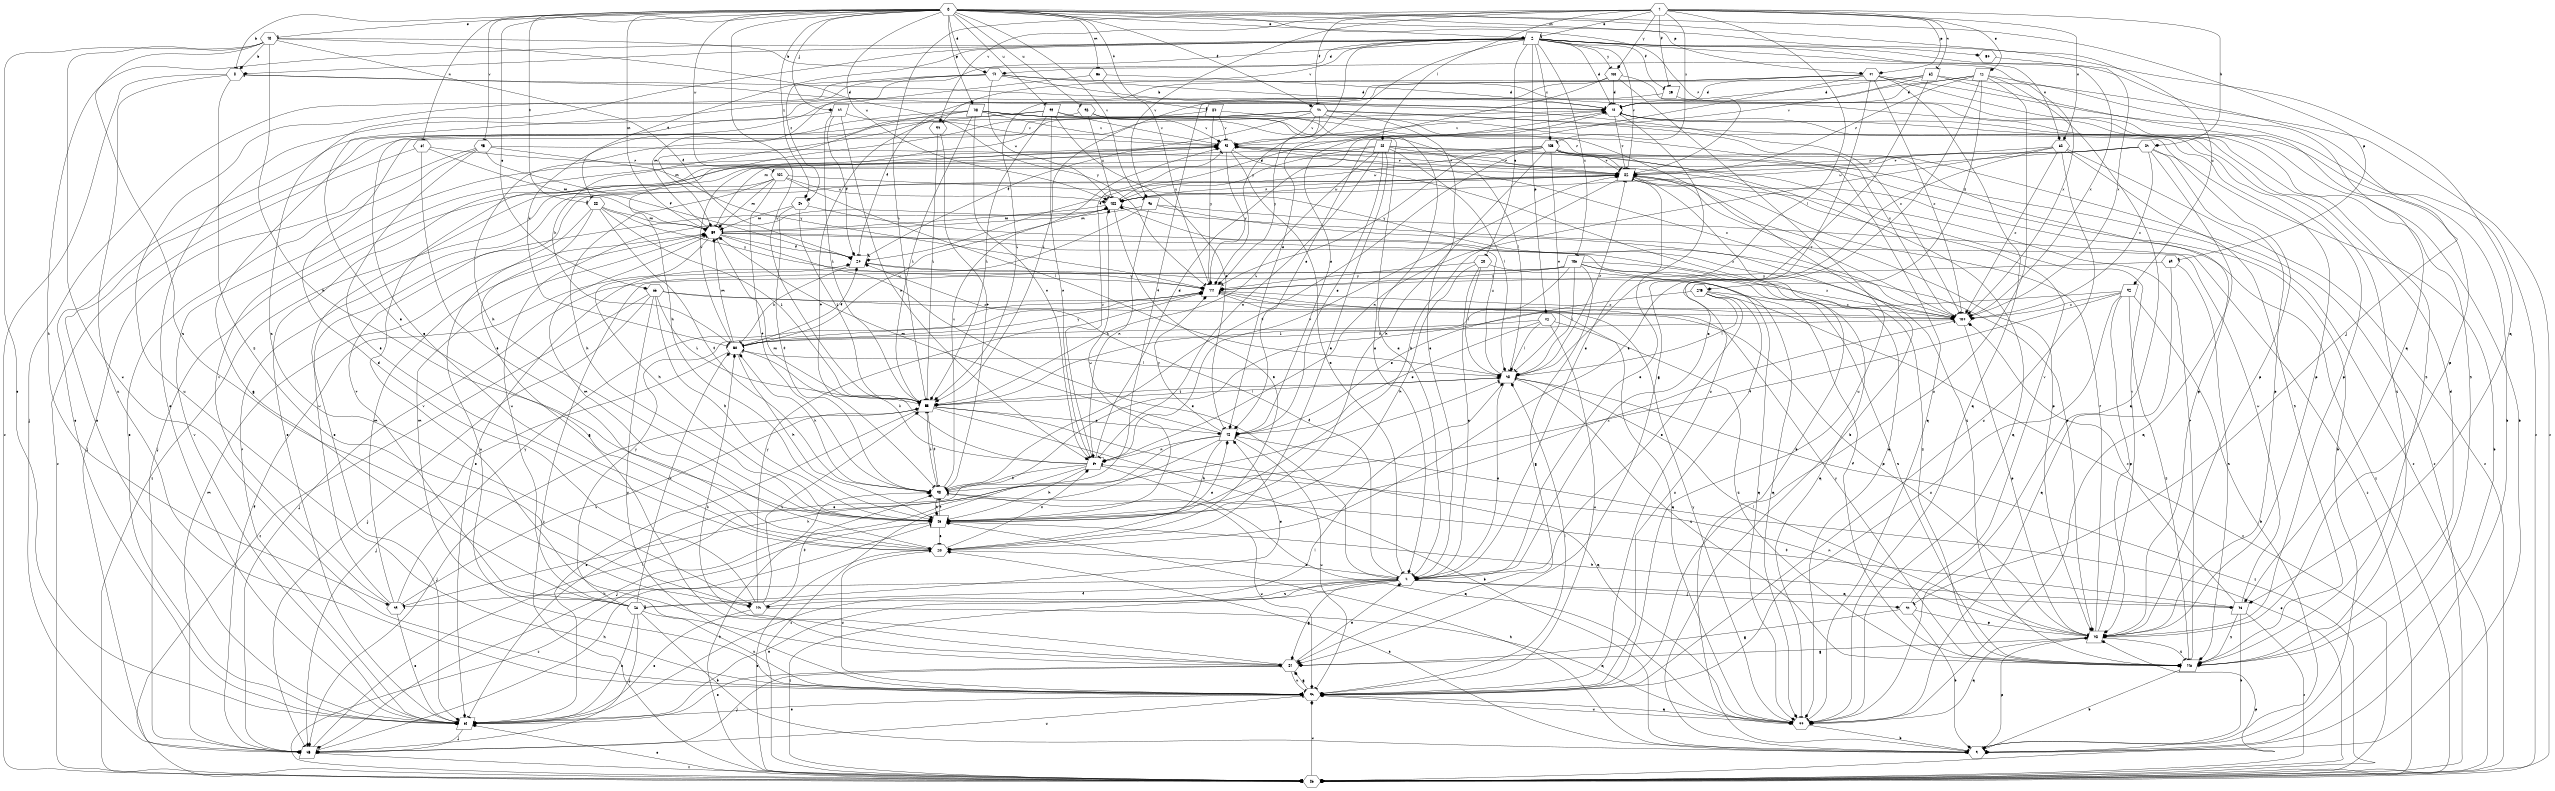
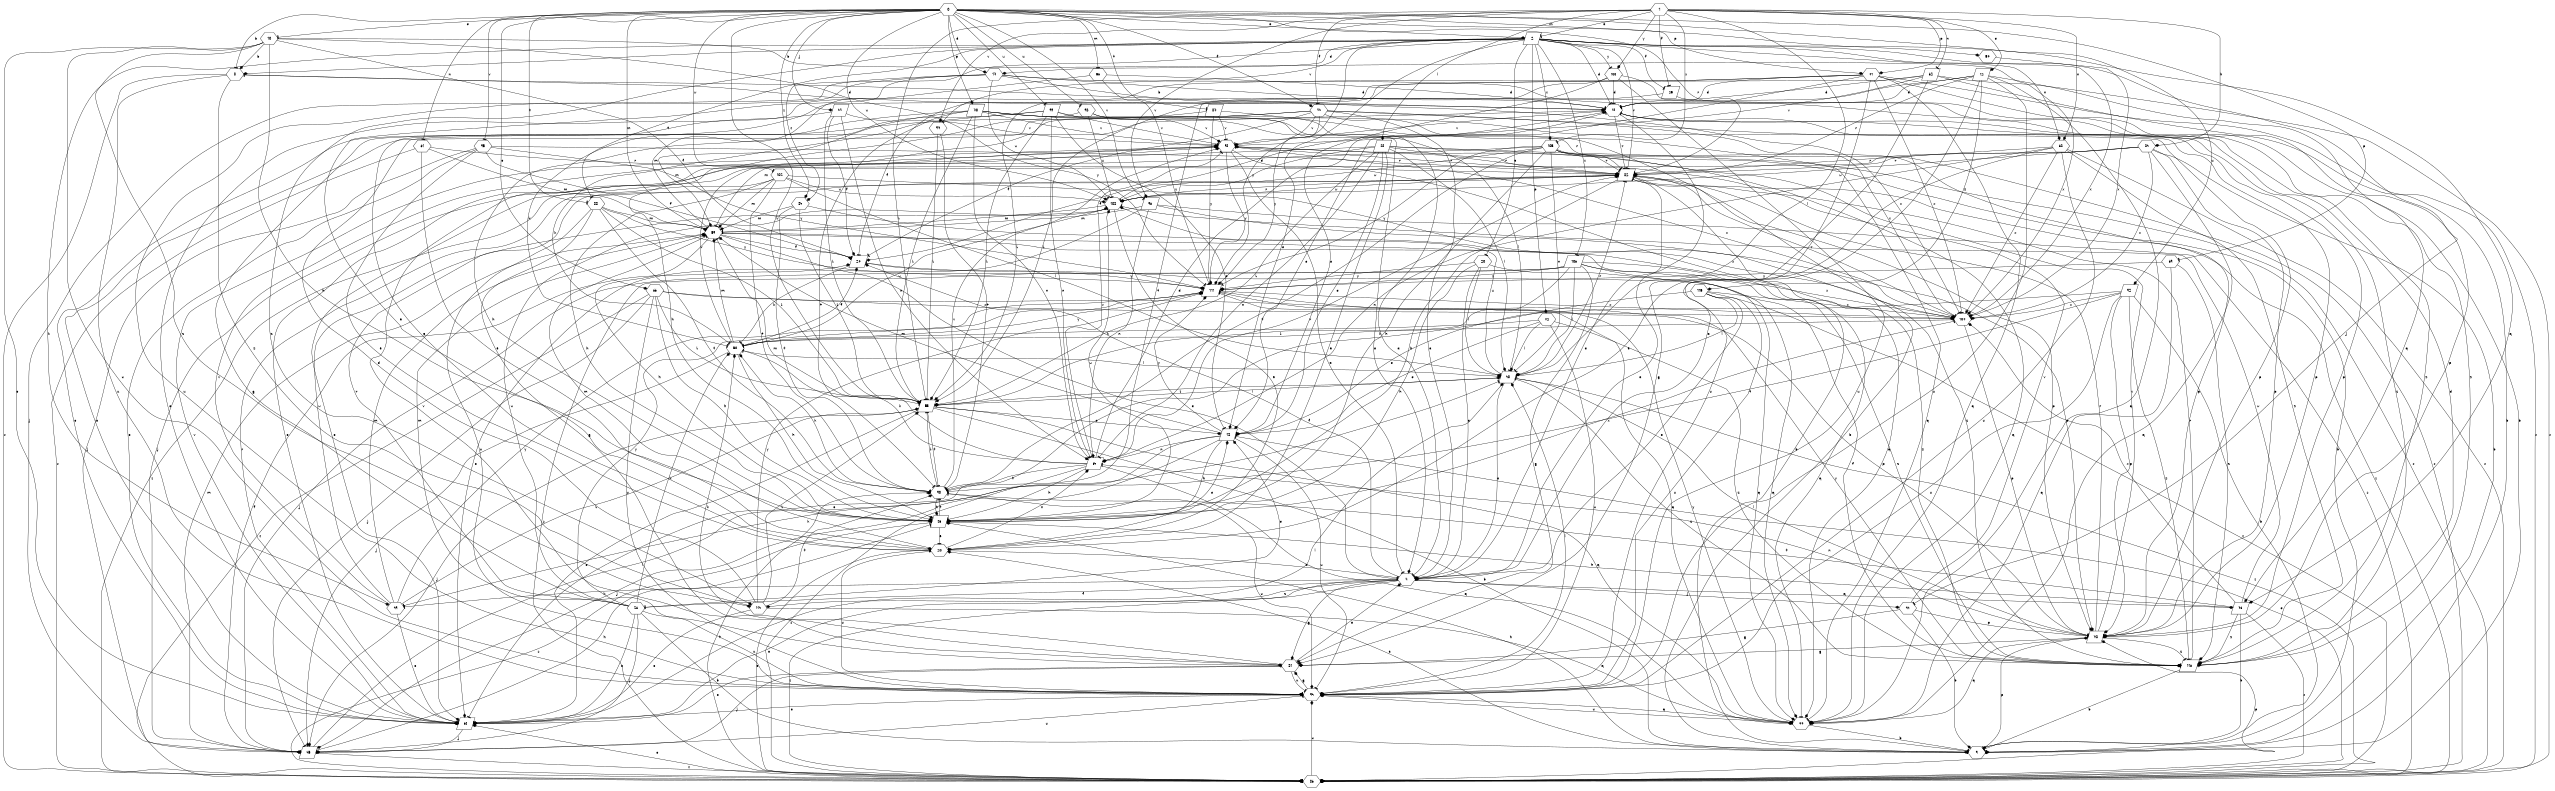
  strict digraph {
    fontname="Patrick Hand"
    node [fontname="Patrick Hand" shape=hexagon]
    edge [arrowhead=diamond fontname="Patrick Hand"]
    2 [shape=parallelogram]
    0
    8
    10
    17
    24
    42 [shape=parallelogram]
    55 [shape=parallelogram]
    56
    57
    59
    61
    66
    69
    70 [shape=parallelogram]
    71
    82 [shape=parallelogram]
    84
    87 [shape=parallelogram]
    88
    92 [shape=parallelogram]
    93
    95
    96 [shape=parallelogram]
    99 [shape=parallelogram]
    102
    103
    25 [shape=parallelogram]
    63
    97
    105
    108
    13 [shape=parallelogram]
    18
    20
    44
    49
    72
    76 [shape=parallelogram]
    106 [shape=parallelogram]
    107
    111 [shape=parallelogram]
    114
    86
    94
    27 [shape=parallelogram]
    68 [shape=parallelogram]
    36 [shape=parallelogram]
    23
    45 [shape=parallelogram]
    116 [shape=parallelogram]
    4
    77
    73 [shape=parallelogram]
    98
    64 [shape=parallelogram]
    40 [shape=parallelogram]
    9
    90
    50
    31
    1
    12 [shape=parallelogram]
    34
    38 [shape=parallelogram]
    62 [shape=parallelogram]
-   115 [label=215]
+   115
    26
    2 -> 8 [label=b]
    2 -> 17 [label=d]
    2 -> 82 [arrowhead=tee label=r]
    2 -> 84 [label=s]
    2 -> 88 [arrowhead=tee label=t]
    2 -> 25 [arrowhead=tee label=f]
    2 -> 63 [label=n]
    2 -> 97 [arrowhead=tee label=v]
    2 -> 105 [label=x]
    2 -> 108 [arrowhead=tee label=y]
    2 -> 13 [label=c]
    2 -> 18 [arrowhead=tee label=d]
    2 -> 20 [arrowhead=tee label=e]
    2 -> 44 [arrowhead=tee label=j]
    2 -> 49 [label=k]
    2 -> 72 [label=p]
    2 -> 76 [label=q]
    2 -> 106 [arrowhead=tee label=x]
    2 -> 107 [label=x]
    2 -> 111 [label=y]
    2 -> 114 [label=z]
    0 -> 2 [label=a]
    0 -> 8 [arrowhead=tee label=b]
    0 -> 10 [arrowhead=tee label=c]
    0 -> 17 [label=d]
    0 -> 24 [label=f]
    0 -> 42 [label=j]
    0 -> 55 [arrowhead=tee label=l]
    0 -> 56 [arrowhead=tee label=m]
    0 -> 57 [label=m]
    0 -> 59 [arrowhead=tee label=m]
    0 -> 61 [arrowhead=tee label=n]
    0 -> 66 [label=o]
    0 -> 69 [arrowhead=tee label=p]
    0 -> 70 [label=p]
    0 -> 71 [label=p]
    0 -> 82 [arrowhead=tee label=r]
    0 -> 84 [label=s]
    0 -> 87 [arrowhead=tee label=t]
    0 -> 88 [arrowhead=tee label=t]
    0 -> 92 [label=u]
    0 -> 93 [arrowhead=tee label=u]
    0 -> 95 [arrowhead=tee label=v]
    0 -> 96 [arrowhead=tee label=v]
    0 -> 99 [arrowhead=tee label=w]
    0 -> 102 [arrowhead=tee label=w]
    0 -> 103 [label=w]
    8 -> 18 [label=d]
    8 -> 114 [arrowhead=tee label=z]
    8 -> 86 [arrowhead=tee label=s]
    8 -> 94 [label=u]
    10 -> 8 [label=b]
    10 -> 107 [label=x]
    10 -> 111 [arrowhead=tee label=y]
    10 -> 114 [label=z]
    10 -> 94 [label=u]
    10 -> 27 [label=f]
    10 -> 68 [label=o]
    10 -> 36 [label=h]
    17 -> 103 [arrowhead=tee label=w]
    17 -> 18 [arrowhead=tee label=d]
    17 -> 107 [arrowhead=tee label=x]
    17 -> 94 [arrowhead=tee label=u]
    17 -> 23 [arrowhead=tee label=e]
    17 -> 45 [label=j]
    17 -> 116 [label=z]
    24 -> 59 [arrowhead=tee label=m]
    24 -> 107 [arrowhead=tee label=x]
    24 -> 111 [label=y]
    24 -> 27 [arrowhead=tee label=f]
    24 -> 68 [label=o]
    24 -> 4 [arrowhead=tee label=a]
    24 -> 77 [arrowhead=tee label=q]
    24 -> 73 [arrowhead=tee label=p]
    24 -> 98 [arrowhead=tee label=v]
    42 -> 55 [arrowhead=tee label=l]
    42 -> 27 [label=f]
    42 -> 68 [arrowhead=tee label=o]
    42 -> 98 [label=v]
    42 -> 64 [label=n]
    55 -> 13 [label=c]
    55 -> 68 [arrowhead=tee label=o]
    55 -> 45 [label=j]
    55 -> 77 [arrowhead=tee label=q]
    55 -> 40 [label=i]
    55 -> 9 [arrowhead=tee label=b]
    55 -> 90 [arrowhead=tee label=t]
    56 -> 59 [arrowhead=tee label=m]
    56 -> 18 [arrowhead=tee label=d]
    56 -> 111 [arrowhead=tee label=y]
    57 -> 107 [arrowhead=tee label=x]
    59 -> 27 [arrowhead=tee label=f]
    59 -> 36 [arrowhead=tee label=h]
    59 -> 116 [arrowhead=tee label=z]
    59 -> 4 [arrowhead=tee label=a]
    59 -> 77 [arrowhead=tee label=q]
    61 -> 59 [arrowhead=tee label=m]
    61 -> 82 [arrowhead=tee label=r]
    61 -> 86 [label=s]
    61 -> 23 [label=e]
    66 -> 55 [arrowhead=tee label=l]
    66 -> 107 [arrowhead=tee label=x]
    66 -> 86 [label=s]
    66 -> 94 [arrowhead=tee label=u]
    66 -> 36 [label=h]
    66 -> 45 [arrowhead=tee label=j]
    66 -> 73 [arrowhead=tee label=p]
    69 -> 111 [label=y]
    69 -> 116 [label=z]
    69 -> 77 [label=q]
    70 -> 55 [arrowhead=tee label=l]
    70 -> 59 [label=m]
    70 -> 23 [arrowhead=tee label=e]
    70 -> 4 [label=a]
    70 -> 73 [arrowhead=tee label=p]
    70 -> 98 [arrowhead=tee label=v]
    70 -> 64 [arrowhead=tee label=n]
    70 -> 40 [arrowhead=tee label=i]
    70 -> 90 [arrowhead=tee label=t]
    71 -> 13 [label=c]
    71 -> 18 [arrowhead=tee label=d]
    71 -> 107 [arrowhead=tee label=x]
    71 -> 86 [arrowhead=tee label=s]
    71 -> 94 [label=u]
    71 -> 68 [label=o]
    71 -> 77 [arrowhead=tee label=q]
    71 -> 9 [arrowhead=tee label=b]
    71 -> 50 [arrowhead=tee label=k]
    82 -> 103 [label=w]
    82 -> 86 [label=s]
    82 -> 36 [label=h]
    82 -> 4 [arrowhead=tee label=a]
    82 -> 77 [label=q]
    82 -> 73 [label=p]
    84 -> 55 [arrowhead=tee label=l]
    84 -> 59 [label=m]
    84 -> 107 [label=x]
    84 -> 90 [arrowhead=tee label=t]
    87 -> 111 [arrowhead=tee label=y]
    87 -> 98 [arrowhead=tee label=v]
    87 -> 9 [label=b]
    87 -> 31 [arrowhead=tee label=g]
    88 -> 55 [label=l]
    88 -> 59 [label=m]
    88 -> 111 [label=y]
    88 -> 94 [arrowhead=tee label=u]
    88 -> 90 [arrowhead=tee label=t]
    88 -> 31 [label=g]
    92 -> 107 [label=x]
    92 -> 94 [arrowhead=tee label=u]
    92 -> 68 [arrowhead=tee label=o]
    92 -> 116 [arrowhead=tee label=z]
    92 -> 73 [label=p]
    92 -> 9 [arrowhead=tee label=b]
    92 -> 90 [arrowhead=tee label=t]
    93 -> 82 [arrowhead=tee label=r]
    93 -> 103 [arrowhead=tee label=w]
    93 -> 36 [label=h]
    93 -> 98 [label=v]
    95 -> 82 [label=r]
    95 -> 111 [label=y]
    95 -> 27 [arrowhead=tee label=f]
    95 -> 68 [label=o]
    95 -> 23 [arrowhead=tee label=e]
    95 -> 45 [label=j]
    96 -> 59 [arrowhead=tee label=m]
    96 -> 86 [arrowhead=tee label=s]
    96 -> 68 [label=o]
    96 -> 73 [label=p]
    96 -> 64 [label=n]
    99 -> 55 [label=l]
    99 -> 13 [arrowhead=tee label=c]
    99 -> 36 [label=h]
    99 -> 4 [arrowhead=tee label=a]
    99 -> 98 [arrowhead=tee label=v]
    99 -> 64 [arrowhead=tee label=n]
    99 -> 50 [arrowhead=tee label=k]
    102 -> 59 [label=m]
    102 -> 103 [label=w]
    102 -> 86 [arrowhead=tee label=s]
    102 -> 36 [arrowhead=tee label=h]
    102 -> 116 [label=z]
    102 -> 40 [arrowhead=tee label=i]
    102 -> 90 [arrowhead=tee label=t]
    103 -> 59 [arrowhead=tee label=m]
    103 -> 82 [label=r]
    103 -> 18 [label=d]
    103 -> 23 [label=e]
    25 -> 55 [label=l]
    25 -> 9 [arrowhead=tee label=b]
    63 -> 82 [arrowhead=tee label=r]
    63 -> 107 [label=x]
    63 -> 86 [label=s]
    63 -> 94 [arrowhead=tee label=u]
    63 -> 23 [arrowhead=tee label=e]
    63 -> 116 [label=z]
    63 -> 64 [label=n]
    97 -> 55 [arrowhead=tee label=l]
    97 -> 90 [arrowhead=tee label=t]
    105 -> 82 [arrowhead=tee label=r]
    105 -> 103 [arrowhead=tee label=w]
    105 -> 111 [arrowhead=tee label=y]
    105 -> 86 [arrowhead=tee label=s]
    105 -> 36 [label=h]
    105 -> 45 [arrowhead=tee label=j]
    105 -> 77 [label=q]
    105 -> 73 [label=p]
    105 -> 40 [arrowhead=tee label=n]
    105 -> 90 [arrowhead=tee label=t]
    108 -> 13 [arrowhead=tee label=c]
    108 -> 18 [arrowhead=tee label=d]
    108 -> 94 [label=u]
    108 -> 116 [label=z]
    108 -> 90 [arrowhead=tee label=t]
    13 -> 59 [label=m]
    13 -> 49 [arrowhead=tee label=k]
    13 -> 111 [label=y]
    13 -> 94 [arrowhead=tee label=u]
    13 -> 36 [arrowhead=tee label=h]
    13 -> 45 [label=j]
    13 -> 64 [label=n]
    18 -> 8 [arrowhead=tee label=b]
    18 -> 82 [arrowhead=tee label=r]
    18 -> 116 [arrowhead=tee label=z]
    18 -> 4 [label=a]
    18 -> 73 [label=p]
    18 -> 98 [label=v]
    20 -> 111 [label=y]
    20 -> 36 [arrowhead=tee label=h]
    20 -> 4 [arrowhead=tee label=a]
    20 -> 77 [label=q]
    20 -> 40 [label=i]
    44 -> 73 [arrowhead=tee label=p]
    44 -> 98 [arrowhead=tee label=v]
    44 -> 9 [label=b]
    44 -> 31 [label=g]
    49 -> 55 [label=l]
    49 -> 59 [label=m]
    49 -> 103 [arrowhead=tee label=w]
    49 -> 111 [label=y]
    49 -> 68 [arrowhead=tee label=o]
    49 -> 98 [label=v]
    72 -> 13 [label=c]
    72 -> 94 [label=u]
    72 -> 116 [label=z]
    72 -> 40 [label=i]
    72 -> 50 [arrowhead=tee label=k]
    76 -> 103 [arrowhead=tee label=w]
    76 -> 107 [label=x]
    76 -> 86 [arrowhead=tee label=s]
    76 -> 36 [arrowhead=tee label=h]
    76 -> 116 [label=z]
    76 -> 9 [label=b]
    76 -> 90 [arrowhead=tee label=t]
    106 -> 55 [label=l]
    106 -> 107 [label=x]
    106 -> 111 [label=y]
    106 -> 86 [label=s]
    106 -> 45 [label=j]
    106 -> 116 [arrowhead=tee label=z]
    106 -> 77 [label=q]
    106 -> 40 [label=i]
    106 -> 31 [label=g]
    107 -> 82 [label=r]
    107 -> 73 [arrowhead=tee label=p]
    107 -> 50 [arrowhead=tee label=k]
    111 -> 107 [label=x]
    111 -> 77 [label=q]
    114 -> 55 [label=l]
    114 -> 18 [label=d]
    114 -> 111 [label=y]
    114 -> 68 [label=o]
    114 -> 77 [label=q]
    114 -> 90 [label=t]
    86 -> 13 [arrowhead=tee label=c]
    86 -> 94 [label=u]
    86 -> 68 [label=o]
    86 -> 23 [arrowhead=tee label=e]
    86 -> 73 [label=p]
    86 -> 90 [label=t]
    94 -> 68 [label=o]
    94 -> 77 [arrowhead=tee label=q]
    94 -> 40 [label=i]
    94 -> 31 [label=g]
    27 -> 111 [arrowhead=tee label=y]
    27 -> 50 [arrowhead=tee label=k]
    68 -> 82 [label=r]
    68 -> 45 [label=j]
    68 -> 98 [arrowhead=tee label=v]
    68 -> 40 [label=i]
    36 -> 103 [label=w]
    36 -> 107 [arrowhead=tee label=x]
    36 -> 86 [arrowhead=tee label=s]
    36 -> 23 [arrowhead=tee label=e]
    36 -> 90 [arrowhead=tee label=t]
    23 -> 59 [arrowhead=tee label=m]
    23 -> 13 [label=c]
    23 -> 94 [label=u]
    23 -> 4 [arrowhead=tee label=a]
    23 -> 64 [label=n]
    45 -> 59 [label=m]
    45 -> 86 [label=s]
    45 -> 94 [arrowhead=tee label=u]
    45 -> 27 [label=f]
    45 -> 36 [arrowhead=tee label=h]
    45 -> 40 [arrowhead=tee label=i]
    116 -> 82 [arrowhead=tee label=r]
    116 -> 18 [arrowhead=tee label=d]
    116 -> 111 [arrowhead=tee label=y]
    116 -> 27 [arrowhead=tee label=f]
    116 -> 9 [arrowhead=tee label=b]
    4 -> 44 [label=j]
    4 -> 49 [arrowhead=tee label=k]
    4 -> 76 [label=q]
    4 -> 114 [label=z]
    4 -> 86 [arrowhead=tee label=s]
    4 -> 27 [label=f]
    4 -> 68 [arrowhead=tee label=o]
    4 -> 31 [label=g]
    4 -> 26 [arrowhead=tee label=f]
    77 -> 111 [arrowhead=tee label=y]
    77 -> 94 [label=u]
    77 -> 9 [arrowhead=tee label=b]
    73 -> 82 [arrowhead=tee label=r]
    73 -> 116 [arrowhead=tee label=z]
    73 -> 77 [label=q]
    73 -> 98 [label=v]
    73 -> 64 [arrowhead=tee label=n]
    73 -> 40 [arrowhead=tee label=i]
    73 -> 31 [label=g]
    98 -> 82 [label=r]
    98 -> 107 [label=x]
    98 -> 111 [label=y]
    98 -> 4 [arrowhead=tee label=a]
    98 -> 9 [arrowhead=tee label=b]
    64 -> 59 [arrowhead=tee label=m]
    64 -> 82 [label=r]
    64 -> 18 [arrowhead=tee label=d]
    64 -> 86 [label=s]
    64 -> 36 [arrowhead=tee label=h]
    64 -> 77 [label=q]
    64 -> 98 [arrowhead=tee label=v]
    64 -> 90 [arrowhead=tee label=t]
    64 -> 50 [arrowhead=tee label=k]
    40 -> 55 [label=l]
    40 -> 82 [arrowhead=tee label=r]
    40 -> 103 [label=w]
    40 -> 86 [label=s]
    40 -> 116 [label=z]
    40 -> 4 [label=a]
    9 -> 36 [label=h]
    9 -> 23 [label=e]
    9 -> 73 [label=p]
    90 -> 55 [arrowhead=tee label=l]
    90 -> 94 [label=u]
    90 -> 36 [label=h]
    90 -> 98 [label=v]
    90 -> 50 [label=k]
    50 -> 59 [label=m]
    50 -> 103 [arrowhead=tee label=w]
    50 -> 111 [label=y]
    50 -> 27 [label=f]
    50 -> 36 [label=h]
    50 -> 45 [label=j]
    50 -> 98 [label=v]
    50 -> 40 [label=i]
    31 -> 94 [arrowhead=tee label=u]
    31 -> 68 [label=o]
    31 -> 45 [arrowhead=tee label=j]
    31 -> 4 [label=a]
    31 -> 98 [label=v]
    31 -> 50 [label=k]
    1 -> 2 [arrowhead=tee label=a]
    1 -> 24 [arrowhead=tee label=f]
    1 -> 55 [arrowhead=tee label=l]
    1 -> 71 [label=p]
    1 -> 96 [label=v]
    1 -> 25 [arrowhead=tee label=f]
    1 -> 63 [label=n]
    1 -> 97 [label=v]
    1 -> 105 [arrowhead=tee label=x]
    1 -> 108 [label=y]
    1 -> 40 [label=i]
    1 -> 12 [label=c]
    1 -> 34 [label=h]
    1 -> 38 [label=i]
    1 -> 62 [arrowhead=tee label=n]
    12 -> 55 [label=l]
    12 -> 82 [arrowhead=tee label=r]
    12 -> 18 [arrowhead=tee label=d]
    12 -> 76 [label=q]
    12 -> 94 [arrowhead=tee label=u]
    12 -> 4 [arrowhead=tee label=a]
    12 -> 77 [label=q]
    12 -> 115 [label=z]
    34 -> 82 [label=r]
    34 -> 103 [label=w]
    34 -> 107 [arrowhead=tee label=x]
    34 -> 68 [label=o]
    34 -> 77 [arrowhead=tee label=q]
    34 -> 73 [arrowhead=tee label=p]
    34 -> 9 [arrowhead=tee label=b]
    38 -> 55 [label=l]
    38 -> 82 [label=r]
    38 -> 13 [arrowhead=tee label=c]
    38 -> 86 [arrowhead=tee label=s]
    38 -> 27 [label=f]
    38 -> 68 [arrowhead=tee label=o]
    38 -> 23 [arrowhead=tee label=e]
    38 -> 64 [arrowhead=tee label=n]
    38 -> 40 [label=i]
    38 -> 9 [label=b]
    62 -> 18 [arrowhead=tee label=d]
    62 -> 86 [label=s]
    62 -> 27 [arrowhead=tee label=f]
    62 -> 73 [label=p]
    62 -> 98 [arrowhead=tee label=v]
    62 -> 31 [label=g]
    115 -> 13 [label=c]
    115 -> 107 [arrowhead=tee label=x]
    115 -> 86 [label=s]
    115 -> 94 [arrowhead=tee label=u]
    115 -> 4 [label=a]
    115 -> 40 [arrowhead=tee label=i]
    26 -> 59 [label=m]
    26 -> 82 [arrowhead=tee label=r]
    26 -> 103 [label=w]
    26 -> 13 [label=c]
    26 -> 111 [arrowhead=tee label=y]
    26 -> 94 [arrowhead=tee label=u]
    26 -> 68 [label=o]
    26 -> 45 [label=j]
    26 -> 9 [arrowhead=tee label=b]
    26 -> 50 [label=k]
  }
